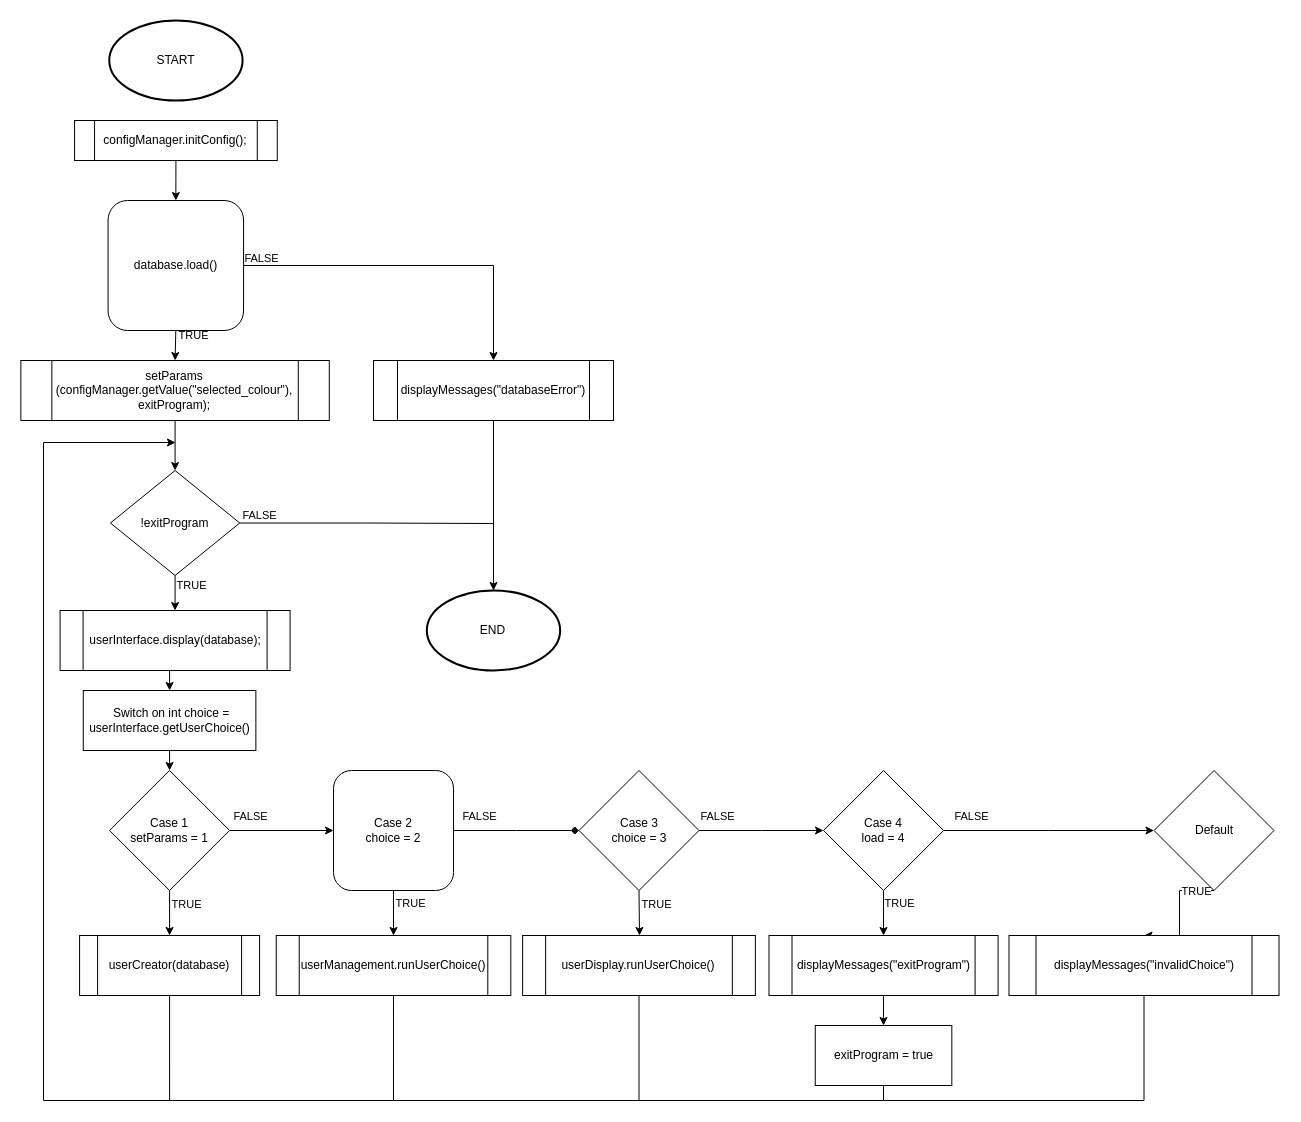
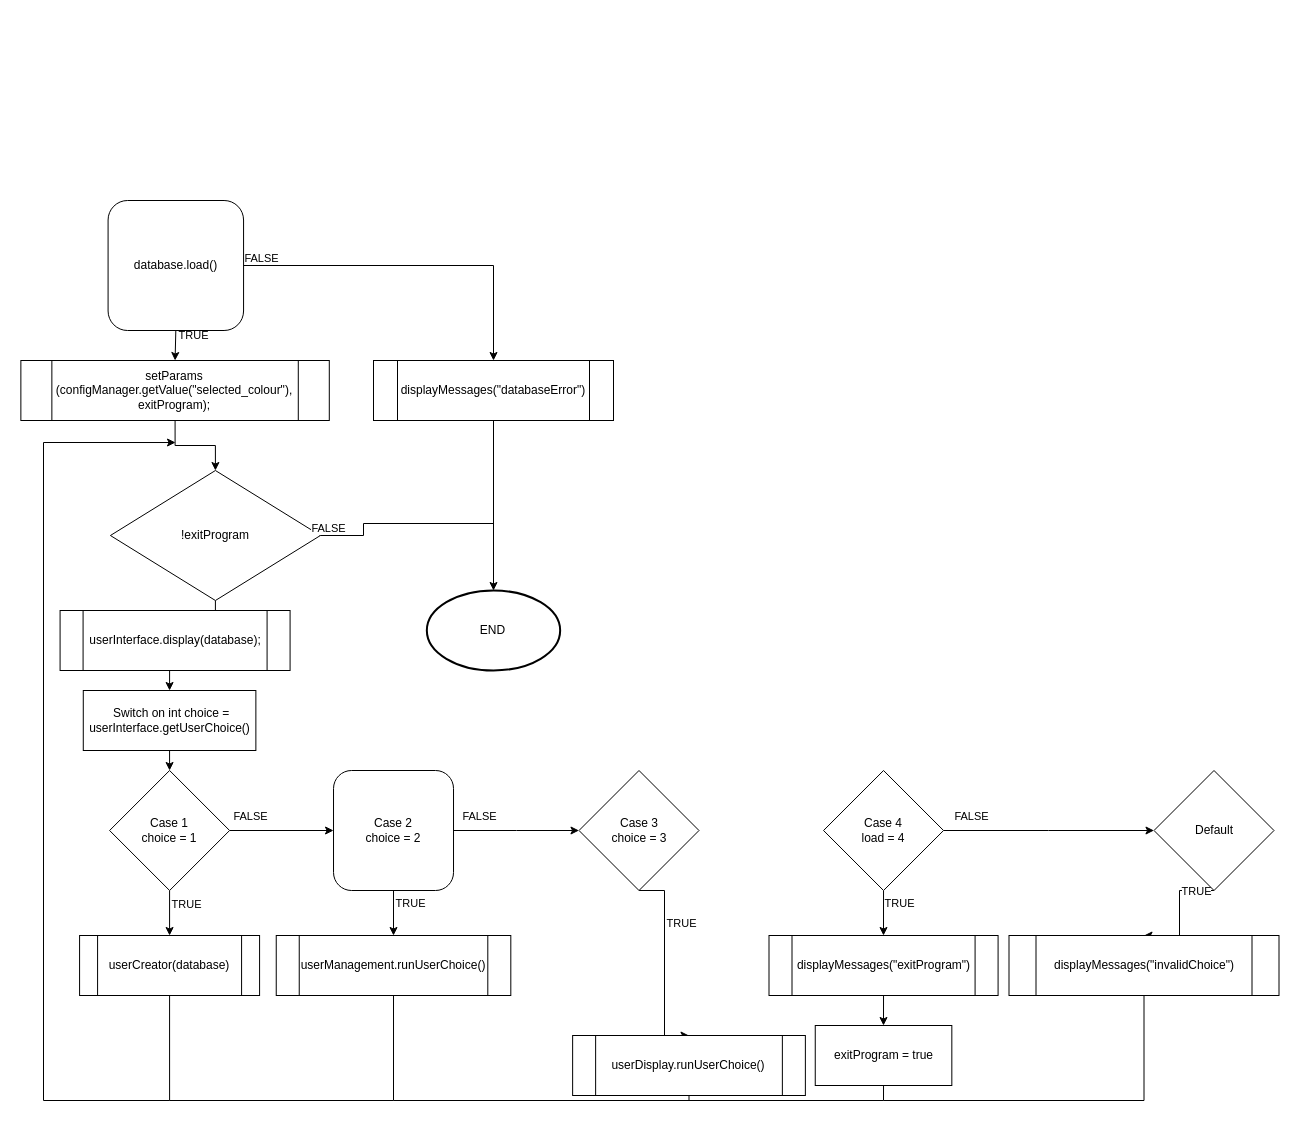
  <mxCell id="0" />
  <mxCell id="1" parent="0" />
- <mxCell id="2" value="START" style="strokeWidth=2;html=1;shape=mxgraph.flowchart.start_1;whiteSpace=wrap;" parent="1" vertex="1"><mxGeometry x="108.76" y="20" width="133.33" height="80" as="geometry" /></mxCell>
- <mxCell id="3" value="" style="edgeStyle=orthogonalEdgeStyle;rounded=0;orthogonalLoop=1;jettySize=auto;html=1;exitX=0.5;exitY=1;exitDx=0;exitDy=0;entryX=0.5;entryY=0;entryDx=0;entryDy=0;" parent="1" source="4" target="9" edge="1"><mxGeometry relative="1" as="geometry"><mxPoint x="169.075" y="117.27" as="targetPoint" /></mxGeometry></mxCell>
- <mxCell id="4" value="&lt;div&gt;configManager.initConfig();&lt;/div&gt;" style="shape=process;whiteSpace=wrap;html=1;backgroundOutline=1;" parent="1" vertex="1"><mxGeometry x="74.07" y="120" width="202.71" height="40" as="geometry" /></mxCell>
  <mxCell id="5" value="" style="edgeStyle=orthogonalEdgeStyle;rounded=0;orthogonalLoop=1;jettySize=auto;html=1;exitX=1;exitY=0.5;exitDx=0;exitDy=0;entryX=0.5;entryY=0;entryDx=0;entryDy=0;" parent="1" source="9" target="10" edge="1"><mxGeometry relative="1" as="geometry" /></mxCell>
  <mxCell id="6" value="FALSE" style="edgeLabel;html=1;align=center;verticalAlign=middle;resizable=0;points=[];" parent="5" vertex="1" connectable="0"><mxGeometry x="-0.392" y="1" relative="1" as="geometry"><mxPoint x="-88" y="-7" as="offset" /></mxGeometry></mxCell>
  <mxCell id="7" value="" style="edgeStyle=orthogonalEdgeStyle;rounded=0;orthogonalLoop=1;jettySize=auto;html=1;exitX=0.5;exitY=1;exitDx=0;exitDy=0;entryX=0.5;entryY=0;entryDx=0;entryDy=0;" parent="1" source="9" target="56" edge="1"><mxGeometry relative="1" as="geometry"><mxPoint x="175.33" y="360" as="targetPoint" /></mxGeometry></mxCell>
  <mxCell id="8" value="TRUE" style="edgeLabel;html=1;align=center;verticalAlign=middle;resizable=0;points=[];" parent="7" vertex="1" connectable="0"><mxGeometry x="-0.08" y="-1" relative="1" as="geometry"><mxPoint x="19" y="-9" as="offset" /></mxGeometry></mxCell>
  <mxCell id="9" value="database.load()" style="whiteSpace=wrap;html=1;rounded=1;" parent="1" vertex="1"><mxGeometry x="107.58" y="200" width="135.49" height="130" as="geometry" /></mxCell>
  <mxCell id="10" value="displayMessages(&quot;databaseError&quot;)" style="shape=process;whiteSpace=wrap;html=1;backgroundOutline=1;" parent="1" vertex="1"><mxGeometry x="373" y="360" width="240" height="60" as="geometry" /></mxCell>
  <mxCell id="11" value="" style="edgeStyle=orthogonalEdgeStyle;rounded=0;orthogonalLoop=1;jettySize=auto;html=1;exitX=0.5;exitY=1;exitDx=0;exitDy=0;entryX=0.5;entryY=0;entryDx=0;entryDy=0;" parent="1" source="56" target="14" edge="1"><mxGeometry relative="1" as="geometry"><mxPoint x="175.33" y="420" as="sourcePoint" /><mxPoint x="175.33" y="440" as="targetPoint" /></mxGeometry></mxCell>
  <mxCell id="12" style="edgeStyle=orthogonalEdgeStyle;rounded=0;orthogonalLoop=1;jettySize=auto;html=1;exitX=0.5;exitY=1;exitDx=0;exitDy=0;entryX=0.5;entryY=0;entryDx=0;entryDy=0;" parent="1" source="14" target="16" edge="1"><mxGeometry relative="1" as="geometry"><mxPoint x="174.58" y="625" as="targetPoint" /></mxGeometry></mxCell>
  <mxCell id="13" value="TRUE" style="edgeLabel;html=1;align=center;verticalAlign=middle;resizable=0;points=[];" parent="12" vertex="1" connectable="0"><mxGeometry x="-0.21" y="1" relative="1" as="geometry"><mxPoint x="15" y="-5" as="offset" /></mxGeometry></mxCell>
- <mxCell id="14" value="!exitProgram" style="rhombus;whiteSpace=wrap;html=1;" parent="1" vertex="1"><mxGeometry x="109.92" y="470" width="129.32" height="105" as="geometry" /></mxCell>
+ <mxCell id="14" value="!exitProgram" style="rhombus;whiteSpace=wrap;html=1;" parent="1" vertex="1"><mxGeometry x="109.92" y="470" width="210" height="130" as="geometry" /></mxCell>
  <mxCell id="15" style="edgeStyle=orthogonalEdgeStyle;rounded=0;orthogonalLoop=1;jettySize=auto;html=1;exitX=0.5;exitY=1;exitDx=0;exitDy=0;entryX=0.5;entryY=0;entryDx=0;entryDy=0;" parent="1" source="16" target="18" edge="1"><mxGeometry relative="1" as="geometry" /></mxCell>
  <mxCell id="16" value="userInterface.display(database);" style="shape=process;whiteSpace=wrap;html=1;backgroundOutline=1;" parent="1" vertex="1"><mxGeometry x="59.58" y="610" width="230" height="60" as="geometry" /></mxCell>
  <mxCell id="17" value="" style="edgeStyle=orthogonalEdgeStyle;rounded=0;orthogonalLoop=1;jettySize=auto;html=1;exitX=0.5;exitY=1;exitDx=0;exitDy=0;entryX=0.5;entryY=0;entryDx=0;entryDy=0;" parent="1" source="18" target="23" edge="1"><mxGeometry relative="1" as="geometry" /></mxCell>
  <mxCell id="18" value="&amp;nbsp;Switch&amp;nbsp;on int choice = userInterface.getUserChoice()" style="rounded=0;whiteSpace=wrap;html=1;" parent="1" vertex="1"><mxGeometry x="82.78" y="690" width="172.59" height="60" as="geometry" /></mxCell>
  <mxCell id="19" value="" style="edgeStyle=orthogonalEdgeStyle;rounded=0;orthogonalLoop=1;jettySize=auto;html=1;exitX=1;exitY=0.5;exitDx=0;exitDy=0;entryX=0;entryY=0.5;entryDx=0;entryDy=0;" parent="1" source="23" target="28" edge="1"><mxGeometry relative="1" as="geometry" /></mxCell>
  <mxCell id="20" value="FALSE" style="edgeLabel;html=1;align=center;verticalAlign=middle;resizable=0;points=[];" parent="19" vertex="1" connectable="0"><mxGeometry x="-0.309" y="-2" relative="1" as="geometry"><mxPoint x="-16" y="-17" as="offset" /></mxGeometry></mxCell>
  <mxCell id="21" value="" style="edgeStyle=orthogonalEdgeStyle;rounded=0;orthogonalLoop=1;jettySize=auto;html=1;exitX=0.5;exitY=1;exitDx=0;exitDy=0;entryX=0.5;entryY=0;entryDx=0;entryDy=0;" parent="1" source="23" target="43" edge="1"><mxGeometry relative="1" as="geometry" /></mxCell>
  <mxCell id="22" value="TRUE" style="edgeLabel;html=1;align=center;verticalAlign=middle;resizable=0;points=[];" parent="21" vertex="1" connectable="0"><mxGeometry x="-0.405" relative="1" as="geometry"><mxPoint x="16" as="offset" /></mxGeometry></mxCell>
- <mxCell id="23" value="Case 1&#10;setParams = 1" style="rhombus;whiteSpace=wrap;html=1;" parent="1" vertex="1"><mxGeometry x="109.08" y="770" width="120" height="120" as="geometry" /></mxCell>
+ <mxCell id="23" value="Case 1&#10;choice = 1" style="rhombus;whiteSpace=wrap;html=1;" parent="1" vertex="1"><mxGeometry x="109.08" y="770" width="120" height="120" as="geometry" /></mxCell>
  <mxCell id="24" style="edgeStyle=elbowEdgeStyle;rounded=0;orthogonalLoop=1;jettySize=auto;html=1;exitX=0.5;exitY=1;exitDx=0;exitDy=0;entryX=0.5;entryY=0;entryDx=0;entryDy=0;" parent="1" source="28" target="55" edge="1"><mxGeometry relative="1" as="geometry" /></mxCell>
  <mxCell id="25" value="TRUE" style="edgeLabel;html=1;align=center;verticalAlign=middle;resizable=0;points=[];" parent="24" vertex="1" connectable="0"><mxGeometry x="-0.405" relative="1" as="geometry"><mxPoint x="16" as="offset" /></mxGeometry></mxCell>
- <mxCell id="26" style="edgeStyle=elbowEdgeStyle;rounded=0;orthogonalLoop=1;jettySize=auto;html=1;exitX=1;exitY=0.5;exitDx=0;exitDy=0;entryX=0;entryY=0.5;entryDx=0;entryDy=0;endArrow=diamond;" parent="1" source="28" target="33" edge="1"><mxGeometry relative="1" as="geometry" /></mxCell>
+ <mxCell id="26" style="edgeStyle=elbowEdgeStyle;rounded=0;orthogonalLoop=1;jettySize=auto;html=1;exitX=1;exitY=0.5;exitDx=0;exitDy=0;entryX=0;entryY=0.5;entryDx=0;entryDy=0;" parent="1" source="28" target="33" edge="1"><mxGeometry relative="1" as="geometry" /></mxCell>
  <mxCell id="27" value="FALSE" style="edgeLabel;html=1;align=center;verticalAlign=middle;resizable=0;points=[];" parent="26" vertex="1" connectable="0"><mxGeometry x="-0.594" y="-1" relative="1" as="geometry"><mxPoint y="-16" as="offset" /></mxGeometry></mxCell>
  <mxCell id="28" value="Case 2&#10;choice = 2" style="whiteSpace=wrap;html=1;rounded=1;" parent="1" vertex="1"><mxGeometry x="333.03" y="770" width="120" height="120" as="geometry" /></mxCell>
  <mxCell id="29" style="edgeStyle=elbowEdgeStyle;rounded=0;orthogonalLoop=1;jettySize=auto;html=1;exitX=0.5;exitY=1;exitDx=0;exitDy=0;entryX=0.5;entryY=0;entryDx=0;entryDy=0;" parent="1" source="33" target="45" edge="1"><mxGeometry relative="1" as="geometry" /></mxCell>
  <mxCell id="30" value="TRUE" style="edgeLabel;html=1;align=center;verticalAlign=middle;resizable=0;points=[];" parent="29" vertex="1" connectable="0"><mxGeometry x="-0.405" relative="1" as="geometry"><mxPoint x="16" as="offset" /></mxGeometry></mxCell>
- <mxCell id="31" style="edgeStyle=elbowEdgeStyle;rounded=0;orthogonalLoop=1;jettySize=auto;html=1;exitX=1;exitY=0.5;exitDx=0;exitDy=0;" parent="1" source="33" target="38" edge="1"><mxGeometry relative="1" as="geometry" /></mxCell>
- <mxCell id="32" value="FALSE" style="edgeLabel;html=1;align=center;verticalAlign=middle;resizable=0;points=[];" parent="31" vertex="1" connectable="0"><mxGeometry x="-0.822" y="-2" relative="1" as="geometry"><mxPoint x="7" y="-17" as="offset" /></mxGeometry></mxCell>
  <mxCell id="33" value="Case 3&#10;choice = 3" style="rhombus;whiteSpace=wrap;html=1;" parent="1" vertex="1"><mxGeometry x="578.5" y="770" width="120" height="120" as="geometry" /></mxCell>
  <mxCell id="34" style="edgeStyle=elbowEdgeStyle;rounded=0;orthogonalLoop=1;jettySize=auto;html=1;exitX=0.5;exitY=1;exitDx=0;exitDy=0;entryX=0.5;entryY=0;entryDx=0;entryDy=0;" parent="1" source="38" target="47" edge="1"><mxGeometry relative="1" as="geometry" /></mxCell>
  <mxCell id="35" value="TRUE" style="edgeLabel;html=1;align=center;verticalAlign=middle;resizable=0;points=[];" parent="34" vertex="1" connectable="0"><mxGeometry x="-0.405" y="-1" relative="1" as="geometry"><mxPoint x="16" as="offset" /></mxGeometry></mxCell>
  <mxCell id="36" style="edgeStyle=elbowEdgeStyle;rounded=0;orthogonalLoop=1;jettySize=auto;html=1;exitX=1;exitY=0.5;exitDx=0;exitDy=0;entryX=0;entryY=0.5;entryDx=0;entryDy=0;" parent="1" source="38" target="41" edge="1"><mxGeometry relative="1" as="geometry" /></mxCell>
  <mxCell id="37" value="FALSE" style="edgeLabel;html=1;align=center;verticalAlign=middle;resizable=0;points=[];" parent="36" vertex="1" connectable="0"><mxGeometry x="-0.742" relative="1" as="geometry"><mxPoint y="-15" as="offset" /></mxGeometry></mxCell>
  <mxCell id="38" value="Case 4&#10;load = 4" style="rhombus;whiteSpace=wrap;html=1;" parent="1" vertex="1"><mxGeometry x="823.04" y="770" width="120" height="120" as="geometry" /></mxCell>
  <mxCell id="39" style="edgeStyle=elbowEdgeStyle;rounded=0;orthogonalLoop=1;jettySize=auto;html=1;exitX=0.5;exitY=1;exitDx=0;exitDy=0;entryX=0.5;entryY=0;entryDx=0;entryDy=0;elbow=horizontal;" parent="1" source="41" target="51" edge="1"><mxGeometry relative="1" as="geometry" /></mxCell>
  <mxCell id="40" value="TRUE" style="edgeLabel;html=1;align=center;verticalAlign=middle;resizable=0;points=[];" parent="39" vertex="1" connectable="0"><mxGeometry x="-0.405" relative="1" as="geometry"><mxPoint x="16" as="offset" /></mxGeometry></mxCell>
  <mxCell id="41" value="Default" style="rhombus;whiteSpace=wrap;html=1;" parent="1" vertex="1"><mxGeometry x="1153.5" y="770" width="120" height="120" as="geometry" /></mxCell>
  <mxCell id="42" style="edgeStyle=orthogonalEdgeStyle;rounded=0;orthogonalLoop=1;jettySize=auto;html=1;exitX=0.5;exitY=1;exitDx=0;exitDy=0;" parent="1" source="43" edge="1"><mxGeometry relative="1" as="geometry"><mxPoint x="175" y="442.033" as="targetPoint" /><mxPoint x="171.08" y="1098.7" as="sourcePoint" /><Array as="points"><mxPoint x="169" y="1100" /><mxPoint x="43" y="1100" /><mxPoint x="43" y="442" /></Array></mxGeometry></mxCell>
  <mxCell id="43" value="userCreator(database)" style="shape=process;whiteSpace=wrap;html=1;backgroundOutline=1;" parent="1" vertex="1"><mxGeometry x="79.08" y="935" width="180" height="60" as="geometry" /></mxCell>
  <mxCell id="44" style="edgeStyle=orthogonalEdgeStyle;rounded=0;orthogonalLoop=1;jettySize=auto;html=1;exitX=0.5;exitY=1;exitDx=0;exitDy=0;endArrow=none;endFill=0;" parent="1" source="45" edge="1"><mxGeometry relative="1" as="geometry"><mxPoint x="393" y="1100" as="targetPoint" /><Array as="points"><mxPoint x="639" y="1100" /><mxPoint x="393" y="1100" /></Array></mxGeometry></mxCell>
- <mxCell id="45" value="userDisplay.runUserChoice()" style="shape=process;whiteSpace=wrap;html=1;backgroundOutline=1;" parent="1" vertex="1"><mxGeometry x="522.13" y="935" width="232.74" height="60" as="geometry" /></mxCell>
+ <mxCell id="45" value="userDisplay.runUserChoice()" style="shape=process;whiteSpace=wrap;html=1;backgroundOutline=1;" parent="1" vertex="1"><mxGeometry x="572.13" y="1035" width="232.74" height="60" as="geometry" /></mxCell>
  <mxCell id="46" style="edgeStyle=elbowEdgeStyle;rounded=0;orthogonalLoop=1;jettySize=auto;html=1;exitX=0.5;exitY=1;exitDx=0;exitDy=0;entryX=0.5;entryY=0;entryDx=0;entryDy=0;" parent="1" source="47" target="49" edge="1"><mxGeometry relative="1" as="geometry" /></mxCell>
  <mxCell id="47" value="displayMessages(&quot;exitProgram&quot;)" style="shape=process;whiteSpace=wrap;html=1;backgroundOutline=1;" parent="1" vertex="1"><mxGeometry x="768.5" y="935" width="229.08" height="60" as="geometry" /></mxCell>
  <mxCell id="48" style="edgeStyle=orthogonalEdgeStyle;rounded=0;orthogonalLoop=1;jettySize=auto;html=1;exitX=0.5;exitY=1;exitDx=0;exitDy=0;endArrow=none;endFill=0;" parent="1" source="49" edge="1"><mxGeometry relative="1" as="geometry"><mxPoint x="643" y="1100" as="targetPoint" /><mxPoint x="880.04" y="1085" as="sourcePoint" /><Array as="points"><mxPoint x="883" y="1100" /><mxPoint x="638" y="1100" /></Array></mxGeometry></mxCell>
  <mxCell id="49" value="exitProgram = true" style="rounded=0;whiteSpace=wrap;html=1;" parent="1" vertex="1"><mxGeometry x="814.75" y="1025" width="136.58" height="60" as="geometry" /></mxCell>
  <mxCell id="50" style="edgeStyle=orthogonalEdgeStyle;rounded=0;orthogonalLoop=1;jettySize=auto;html=1;exitX=0.5;exitY=1;exitDx=0;exitDy=0;endArrow=none;endFill=0;" parent="1" source="51" edge="1"><mxGeometry relative="1" as="geometry"><mxPoint x="883" y="1100" as="targetPoint" /><Array as="points"><mxPoint x="1144" y="1100" /><mxPoint x="883" y="1100" /></Array></mxGeometry></mxCell>
  <mxCell id="51" value="displayMessages(&quot;invalidChoice&quot;)" style="shape=process;whiteSpace=wrap;html=1;backgroundOutline=1;" parent="1" vertex="1"><mxGeometry x="1008.5" y="935" width="270" height="60" as="geometry" /></mxCell>
  <mxCell id="52" value="END" style="strokeWidth=2;html=1;shape=mxgraph.flowchart.start_1;whiteSpace=wrap;" parent="1" vertex="1"><mxGeometry x="426.33" y="590" width="133.33" height="80" as="geometry" /></mxCell>
  <mxCell id="53" value="" style="edgeStyle=elbowEdgeStyle;rounded=0;orthogonalLoop=1;jettySize=auto;html=1;exitX=0.5;exitY=1;exitDx=0;exitDy=0;entryX=0.5;entryY=0;entryDx=0;entryDy=0;entryPerimeter=0;" parent="1" source="10" target="52" edge="1"><mxGeometry relative="1" as="geometry" /></mxCell>
  <mxCell id="54" style="edgeStyle=orthogonalEdgeStyle;rounded=0;orthogonalLoop=1;jettySize=auto;html=1;exitX=0.5;exitY=1;exitDx=0;exitDy=0;endArrow=none;endFill=0;" parent="1" source="55" edge="1"><mxGeometry relative="1" as="geometry"><mxPoint x="169" y="1100" as="targetPoint" /><mxPoint x="389.025" y="995" as="sourcePoint" /><Array as="points"><mxPoint x="393" y="1100" /><mxPoint x="169" y="1100" /></Array></mxGeometry></mxCell>
  <mxCell id="55" value="userManagement.runUserChoice()" style="shape=process;whiteSpace=wrap;html=1;backgroundOutline=1;" parent="1" vertex="1"><mxGeometry x="275.74" y="935" width="234.57" height="60" as="geometry" /></mxCell>
  <mxCell id="56" value="setParams&lt;br&gt;(configManager.getValue(&quot;selected_colour&quot;), exitProgram);" style="shape=process;whiteSpace=wrap;html=1;backgroundOutline=1;" parent="1" vertex="1"><mxGeometry x="20.37" y="360" width="308.42" height="60" as="geometry" /></mxCell>
  <mxCell id="57" style="edgeStyle=orthogonalEdgeStyle;rounded=0;orthogonalLoop=1;jettySize=auto;html=1;exitX=1;exitY=0.5;exitDx=0;exitDy=0;endArrow=none;endFill=0;" parent="1" source="14" edge="1"><mxGeometry relative="1" as="geometry"><mxPoint x="493" y="520" as="targetPoint" /><Array as="points"><mxPoint x="363" y="523" /><mxPoint x="493" y="523" /></Array></mxGeometry></mxCell>
  <mxCell id="58" value="FALSE" style="edgeLabel;html=1;align=center;verticalAlign=middle;resizable=0;points=[];" parent="57" vertex="1" connectable="0"><mxGeometry x="-0.669" y="2" relative="1" as="geometry"><mxPoint x="-23" y="-6" as="offset" /></mxGeometry></mxCell>
